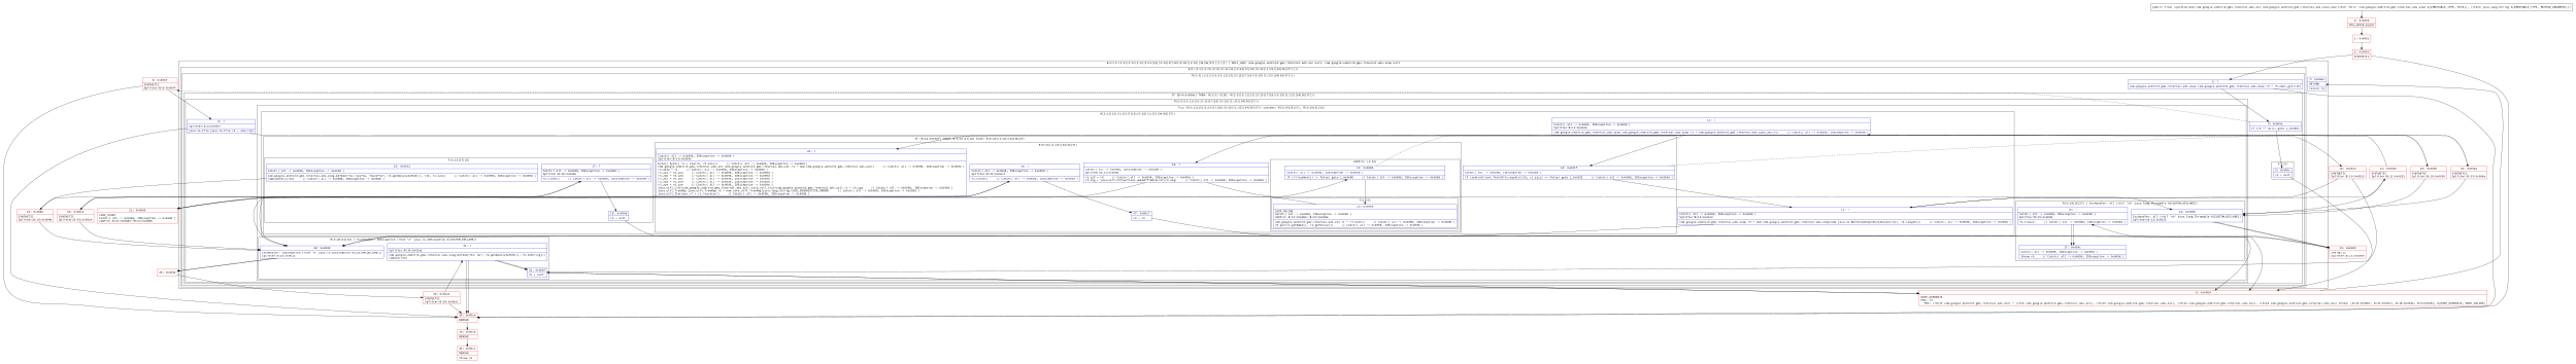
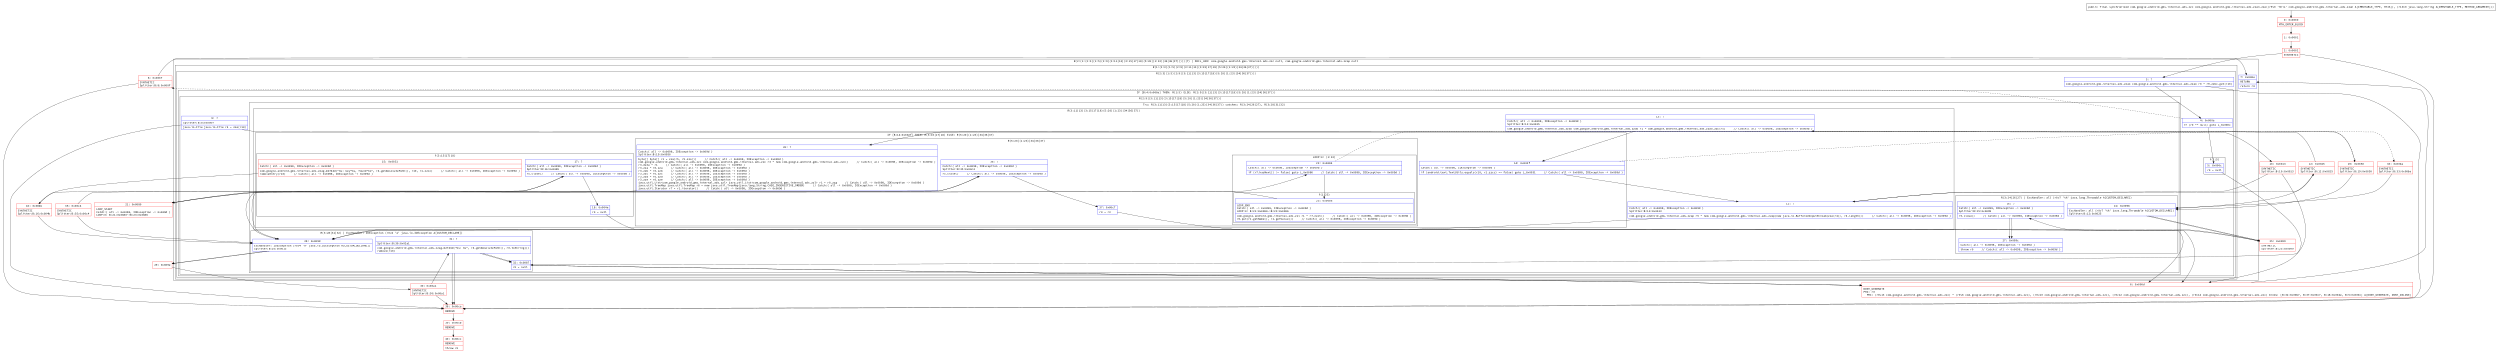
  digraph {
    fontname="Source Code Pro"
    node [color=blue fontname="Source Code Pro" shape=record]
    edge [fontname="Source Code Pro"]
    n1 [label="{5\:\ 0x000c|r0 = null\l}"]
-   n2 [label="{15\:\ 0x0031|Catch:\{ all \-\> 0x0098, IOException \-\> 0x009d \}\l|com.google.android.gms.internal.ads.zzag.m2744d(\"%s: key=%s, found=%s\", r4.getAbsolutePath(), r10, r1.zzcc)     \/\/ Catch:\{ all \-\> 0x0098, IOException \-\> 0x009d \}\lremoveEntry(r10)     \/\/ Catch:\{ all \-\> 0x0098, IOException \-\> 0x009d \}\l}"]
+   n2 [color=red label="{15\:\ 0x0031|Catch:\{ all \-\> 0x0098, IOException \-\> 0x009d \}\l|com.google.android.gms.internal.ads.zzag.m2744d(\"%s: key=%s, found=%s\", r4.getAbsolutePath(), r10, r1.zzcc)     \/\/ Catch:\{ all \-\> 0x0098, IOException \-\> 0x009d \}\lremoveEntry(r10)     \/\/ Catch:\{ all \-\> 0x0098, IOException \-\> 0x009d \}\l}"]
    n3 [label="{17\:\ ?|Catch:\{ all \-\> 0x0098, IOException \-\> 0x009d \}\lSplitter:B:16:0x004b\l|r5.close()     \/\/ Catch:\{ all \-\> 0x0098, IOException \-\> 0x009d \}\l}"]
    n4 [label="{18\:\ 0x004e|r0 = null\l}"]
-   n5 [label="{23\:\ 0x0086|LOOP_INLINE\lCatch:\{ all \-\> 0x0098, IOException \-\> 0x009d \}\lLOOP:0: B:21:0x0080\-\>B:23:0x0086\l|com.google.android.gms.internal.ads.zzl r1 = r7.next()     \/\/ Catch:\{ all \-\> 0x0098, IOException \-\> 0x009d \}\lr6.put(r1.getName(), r1.getValue())     \/\/ Catch:\{ all \-\> 0x0098, IOException \-\> 0x009d \}\l}"]
+   n5 [label="{23\:\ 0x0086|LOOP_END\lCatch:\{ all \-\> 0x0098, IOException \-\> 0x009d \}\lLOOP:0: B:21:0x0080\-\>B:23:0x0086\l|com.google.android.gms.internal.ads.zzl r1 = r7.next()     \/\/ Catch:\{ all \-\> 0x0098, IOException \-\> 0x009d \}\lr6.put(r1.getName(), r1.getValue())     \/\/ Catch:\{ all \-\> 0x0098, IOException \-\> 0x009d \}\l}"]
    n6 [label="{22\:\ 0x0084|Catch:\{ all \-\> 0x0098, IOException \-\> 0x009d \}\l|if (r7.hasNext() != false) goto L_0x0086     \/\/ Catch:\{ all \-\> 0x0098, IOException \-\> 0x009d \}\l}"]
    n7 [label="{20\:\ ?|Catch:\{ all \-\> 0x0098, IOException \-\> 0x009d \}\lSplitter:B:19:0x0050\l|byte[] byte[] r1 = zza(r5, r5.zzo())     \/\/ Catch:\{ all \-\> 0x0098, IOException \-\> 0x009d \}\lcom.google.android.gms.internal.ads.zzc com.google.android.gms.internal.ads.zzc r3 = new com.google.android.gms.internal.ads.zzc()     \/\/ Catch:\{ all \-\> 0x0098, IOException \-\> 0x009d \}\lr3.data = r1     \/\/ Catch:\{ all \-\> 0x0098, IOException \-\> 0x009d \}\lr3.zza = r0.zza     \/\/ Catch:\{ all \-\> 0x0098, IOException \-\> 0x009d \}\lr3.zzb = r0.zzb     \/\/ Catch:\{ all \-\> 0x0098, IOException \-\> 0x009d \}\lr3.zzc = r0.zzc     \/\/ Catch:\{ all \-\> 0x0098, IOException \-\> 0x009d \}\lr3.zzd = r0.zzd     \/\/ Catch:\{ all \-\> 0x0098, IOException \-\> 0x009d \}\lr3.zze = r0.zze     \/\/ Catch:\{ all \-\> 0x0098, IOException \-\> 0x009d \}\ljava.util.List\<com.google.android.gms.internal.ads.zzl\> java.util.List\<com.google.android.gms.internal.ads.zzl\> r1 = r0.zzg     \/\/ Catch:\{ all \-\> 0x0098, IOException \-\> 0x009d \}\ljava.util.TreeMap java.util.TreeMap r6 = new java.util.TreeMap(java.lang.String.CASE_INSENSITIVE_ORDER)     \/\/ Catch:\{ all \-\> 0x0098, IOException \-\> 0x009d \}\ljava.util.Iterator r7 = r1.iterator()     \/\/ Catch:\{ all \-\> 0x0098, IOException \-\> 0x009d \}\l}"]
-   n8 [label="{34\:\ ?|Catch:\{ all \-\> 0x0098, IOException \-\> 0x009d \}\lSplitter:B:33:0x00ba\l|r3.zzf = r6     \/\/ Catch:\{ all \-\> 0x0098, IOException \-\> 0x009d \}\lr3.zzg = java.util.Collections.unmodifiableList(r0.zzg)     \/\/ Catch:\{ all \-\> 0x0098, IOException \-\> 0x009d \}\l}"]
    n9 [label="{36\:\ ?|Catch:\{ all \-\> 0x0098, IOException \-\> 0x009d \}\lSplitter:B:35:0x00c4\l|r5.close()     \/\/ Catch:\{ all \-\> 0x0098, IOException \-\> 0x009d \}\l}"]
    n10 [label="{37\:\ 0x00c7|r0 = r3\l}"]
    n11 [label="{14\:\ 0x002f|Catch:\{ all \-\> 0x0098, IOException \-\> 0x009d \}\l|if (android.text.TextUtils.equals(r10, r1.zzcc) == false) goto L_0x0031     \/\/ Catch:\{ all \-\> 0x0098, IOException \-\> 0x009d \}\l}"]
    n12 [label="{11\:\ ?|Catch:\{ all \-\> 0x0098, IOException \-\> 0x009d \}\lSplitter:B:10:0x0013\l|com.google.android.gms.internal.ads.zzap r5 = new com.google.android.gms.internal.ads.zzap(new java.io.BufferedInputStream(zza(r4)), r4.length())     \/\/ Catch:\{ all \-\> 0x0098, IOException \-\> 0x009d \}\l}"]
    n13 [label="{13\:\ ?|Catch:\{ all \-\> 0x0098, IOException \-\> 0x009d \}\lSplitter:B:12:0x0025\l|com.google.android.gms.internal.ads.zzao com.google.android.gms.internal.ads.zzao r1 = com.google.android.gms.internal.ads.zzao.zzc(r5)     \/\/ Catch:\{ all \-\> 0x0098, IOException \-\> 0x009d \}\l}"]
    n14 [label="{24\:\ 0x0098|ExcHandler: all (r0v7 'th' java.lang.Throwable A[CUSTOM_DECLARE])\lSplitter:B:12:0x0025\l}"]
    n15 [label="{26\:\ ?|Catch:\{ all \-\> 0x0098, IOException \-\> 0x009d \}\lSplitter:B:25:0x0099\l|r5.close()     \/\/ Catch:\{ all \-\> 0x0098, IOException \-\> 0x009d \}\l}"]
    n16 [label="{27\:\ 0x009c|Catch:\{ all \-\> 0x0098, IOException \-\> 0x009d \}\l|throw r0     \/\/ Catch:\{ all \-\> 0x0098, IOException \-\> 0x009d \}\l}"]
    n17 [label="{28\:\ 0x009d|ExcHandler: IOException (r0v4 'e' java.io.IOException A[CUSTOM_DECLARE])\lSplitter:B:10:0x0013\l}"]
    n18 [label="{31\:\ ?|Splitter:B:30:0x02a1\l|com.google.android.gms.internal.ads.zzag.m2744d(\"%s: %s\", r4.getAbsolutePath(), r0.toString())\lremove(r10)\l}"]
    n19 [label="{32\:\ 0x00b7|r0 = null\l}"]
    n20 [label="{9\:\ ?|Splitter:B:8:0x000f\l|java.io.File java.io.File r4 = zze(r10)\l}"]
    n21 [label="{4\:\ 0x000a|if (r0 == null) goto L_0x000c\l}"]
    n22 [label="{3\:\ ?|com.google.android.gms.internal.ads.zzao com.google.android.gms.internal.ads.zzao r0 = r9.zzbx.get(r10)\l}"]
    n23 [label="{7\:\ 0x000e|RETURN\l|return r0\l}"]
    n24 [color=red label="{6\:\ 0x000d|DONT_GENERATE\lPHI: r0 \l  PHI: (r0v13 com.google.android.gms.internal.ads.zzc) = (r0v6 com.google.android.gms.internal.ads.zzc), (r0v10 com.google.android.gms.internal.ads.zzc), (r0v12 com.google.android.gms.internal.ads.zzc), (r0v14 com.google.android.gms.internal.ads.zzc) binds: [B:32:0x00b7, B:37:0x00c7, B:18:0x004e, B:5:0x000c] A[DONT_GENERATE, DONT_INLINE]\l}"]
    n25 [color=red label="{16\:\ 0x004b|SYNTHETIC\lSplitter:B:16:0x004b\l}"]
    n26 [color=red label="{21\:\ 0x0080|LOOP_START\lCatch:\{ all \-\> 0x0098, IOException \-\> 0x009d \}\lLOOP:0: B:21:0x0080\-\>B:23:0x0086\l}"]
    n27 [color=red label="{33\:\ 0x00ba|SYNTHETIC\lSplitter:B:33:0x00ba\l}"]
    n28 [color=red label="{35\:\ 0x00c4|SYNTHETIC\lSplitter:B:35:0x00c4\l}"]
    n29 [color=red label="{19\:\ 0x0050|SYNTHETIC\lSplitter:B:19:0x0050\l}"]
    n30 [color=red label="{12\:\ 0x0025|SYNTHETIC\lSplitter:B:12:0x0025\l}"]
    n31 [color=red label="{25\:\ 0x0099|SYNTHETIC\lSplitter:B:25:0x0099\l}"]
    n32 [color=red label="{29\:\ 0x009e}"]
    n33 [color=red label="{38\:\ 0x00ca|REMOVE\l}"]
    n34 [color=red label="{10\:\ 0x0013|SYNTHETIC\lSplitter:B:10:0x0013\l}"]
    n35 [color=red label="{8\:\ 0x000f|SYNTHETIC\lSplitter:B:8:0x000f\l}"]
    n36 [color=red label="{39\:\ 0x00cb|REMOVE\l}"]
    n37 [color=red label="{30\:\ 0x00a1|SYNTHETIC\lSplitter:B:30:0x00a1\l}"]
    n38 [color=red label="{0\:\ 0x0000|MTH_ENTER_BLOCK\l}"]
    n39 [color=red label="{1\:\ 0x0001}"]
    n40 [color=red label="{2\:\ 0x0002|SYNTHETIC\l}"]
    n41 [color=red label="{40\:\ 0x00cc|REMOVE\l|throw r0\l}"]
    n42 [label="{public final synchronized com.google.android.gms.internal.ads.zzc com.google.android.gms.internal.ads.zzan.zza((r9v0 'this' com.google.android.gms.internal.ads.zzan A[IMMUTABLE_TYPE, THIS]), (r10v0 java.lang.String A[IMMUTABLE_TYPE, METHOD_ARGUMENT])) }" color=""]
    subgraph cluster_1 {
      label="R(2:(1:(2:3|(1:5)(2:9|(3:11|13|(3:15|17|18)(5:20|(1:23)|34|36|37)))))|7) | DECL_VAR: com.google.android.gms.internal.ads.zzc null, com.google.android.gms.internal.ads.zzap null\l"
      n23
      subgraph cluster_2 {
        label="R(1:(2:3|(1:5)(2:9|(3:11|13|(3:15|17|18)(5:20|(1:23)|34|36|37)))))"
        subgraph cluster_3 {
          label="R(2:3|(1:5)(2:9|(3:11|13|(3:15|17|18)(5:20|(1:23)|34|36|37))))"
          n22
          subgraph cluster_4 {
            label="IF [B:4:0x000a] THEN: R(1:5) ELSE: R(2:9|(3:11|13|(3:15|17|18)(5:20|(1:23)|34|36|37)))"
            n21
            subgraph cluster_5 {
              label="R(1:5)"
              n1
            }
            subgraph cluster_6 {
              label="R(2:9|(3:11|13|(3:15|17|18)(5:20|(1:23)|34|36|37)))"
              n20
              subgraph cluster_7 {
                label="Try: R(3:11|13|(3:15|17|18)(5:20|(1:23)|34|36|37)) catches: R(3:24|26|27), R(3:28|31|32)"
                subgraph cluster_8 {
                  label="R(3:11|13|(3:15|17|18)(5:20|(1:23)|34|36|37))"
                  n12
                  n13
                  subgraph cluster_9 {
                    label="IF [B:14:0x002f] THEN: R(3:15|17|18) ELSE: R(5:20|(1:23)|34|36|37)"
                    n11
                    subgraph cluster_10 {
                      label="R(3:15|17|18)"
                      n2
                      n3
                      n4
                    }
                    subgraph cluster_11 {
                      label="R(5:20|(1:23)|34|36|37)"
                      n7
-                     n8
                      n9
                      n10
                      subgraph cluster_12 {
                        label="LOOP:0: (1:23)"
                        n6
                        subgraph cluster_13 {
                          label="R(1:23)"
                          n5
                        }
                      }
                    }
                  }
                }
                subgraph cluster_14 {
                  label="R(3:24|26|27) | ExcHandler: all (r0v7 'th' java.lang.Throwable A[CUSTOM_DECLARE])\l"
                  n14
                  n15
                  n16
                }
                subgraph cluster_15 {
                  label="R(3:28|31|32) | ExcHandler: IOException (r0v4 'e' java.io.IOException A[CUSTOM_DECLARE])\l"
                  n17
                  n18
                  n19
                }
              }
            }
          }
        }
      }
    }
    subgraph cluster_16 {
      label="R(3:24|26|27) | ExcHandler: all (r0v7 'th' java.lang.Throwable A[CUSTOM_DECLARE])\l"
    }
    subgraph cluster_17 {
      label="R(3:28|31|32) | ExcHandler: IOException (r0v4 'e' java.io.IOException A[CUSTOM_DECLARE])\l"
    }
    n1 -> n24
    n2 -> n25
    n3 -> n4
    n3 -> n17
    n4 -> n24
    n5 -> n26
    n6 -> n5
    n6 -> n27 [style=dashed]
    n7 -> n26
-   n8 -> n14
-   n8 -> n28
    n9 -> n10
    n9 -> n17
    n10 -> n24
    n11 -> n12
    n11 -> n29 [style=dashed]
    n12 -> n17
    n12 -> n30
    n13 -> n11
    n14 -> n31
    n14 -> n31
    n15 -> n16
    n15 -> n16
    n17 -> n32
    n17 -> n32
    n18 -> n19
    n18 -> n19
    n18 -> n33
    n18 -> n33
    n19 -> n24
    n19 -> n24
    n20 -> n33
    n20 -> n34
    n21 -> n1
    n21 -> n35 [style=dashed]
    n22 -> n21
    n22 -> n33
    n24 -> n23
    n25 -> n3
    n25 -> n17
    n26 -> n6
-   n27 -> n8
    n27 -> n14
    n28 -> n9
    n28 -> n17
    n29 -> n7
    n29 -> n14
    n30 -> n13
    n30 -> n14
    n31 -> n15
    n31 -> n17
    n32 -> n37
    n33 -> n36
    n34 -> n12
    n34 -> n19
-   n35 -> n20
+   n35 -> n23
    n35 -> n33
    n36 -> n41
    n37 -> n18
    n37 -> n33
    n38 -> n39
    n39 -> n40
    n40 -> n22
    n40 -> n33
    n42 -> n38
  }
